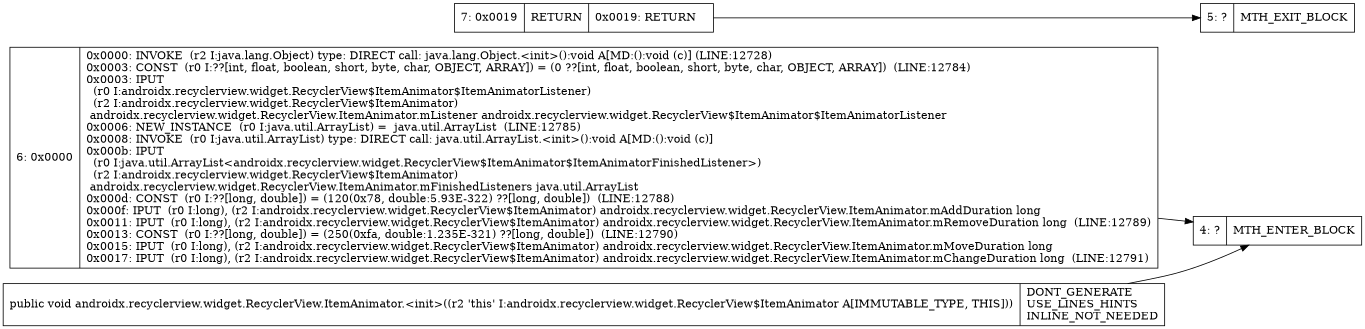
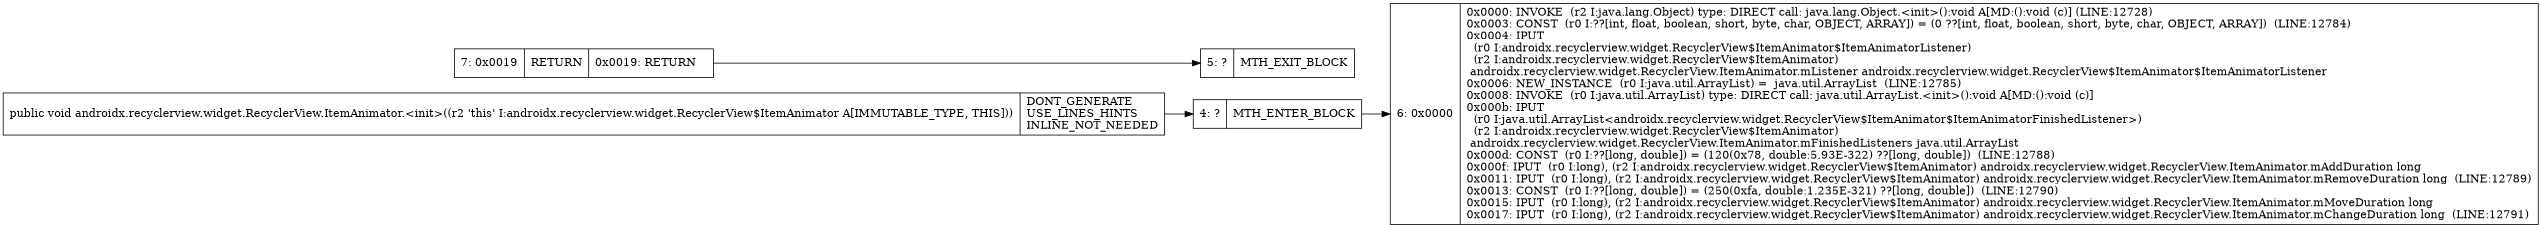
  digraph {
    rankdir=LR
    node [shape=record]
    n1 [label="{4\:\ ?|MTH_ENTER_BLOCK\l}"]
-   n2 [label="{6\:\ 0x0000|0x0000: INVOKE  (r2 I:java.lang.Object) type: DIRECT call: java.lang.Object.\<init\>():void A[MD:():void (c)] (LINE:12728)\l0x0003: CONST  (r0 I:??[int, float, boolean, short, byte, char, OBJECT, ARRAY]) = (0 ??[int, float, boolean, short, byte, char, OBJECT, ARRAY])  (LINE:12784)\l0x0003: IPUT  \l  (r0 I:androidx.recyclerview.widget.RecyclerView$ItemAnimator$ItemAnimatorListener)\l  (r2 I:androidx.recyclerview.widget.RecyclerView$ItemAnimator)\l androidx.recyclerview.widget.RecyclerView.ItemAnimator.mListener androidx.recyclerview.widget.RecyclerView$ItemAnimator$ItemAnimatorListener \l0x0006: NEW_INSTANCE  (r0 I:java.util.ArrayList) =  java.util.ArrayList  (LINE:12785)\l0x0008: INVOKE  (r0 I:java.util.ArrayList) type: DIRECT call: java.util.ArrayList.\<init\>():void A[MD:():void (c)]\l0x000b: IPUT  \l  (r0 I:java.util.ArrayList\<androidx.recyclerview.widget.RecyclerView$ItemAnimator$ItemAnimatorFinishedListener\>)\l  (r2 I:androidx.recyclerview.widget.RecyclerView$ItemAnimator)\l androidx.recyclerview.widget.RecyclerView.ItemAnimator.mFinishedListeners java.util.ArrayList \l0x000d: CONST  (r0 I:??[long, double]) = (120(0x78, double:5.93E\-322) ??[long, double])  (LINE:12788)\l0x000f: IPUT  (r0 I:long), (r2 I:androidx.recyclerview.widget.RecyclerView$ItemAnimator) androidx.recyclerview.widget.RecyclerView.ItemAnimator.mAddDuration long \l0x0011: IPUT  (r0 I:long), (r2 I:androidx.recyclerview.widget.RecyclerView$ItemAnimator) androidx.recyclerview.widget.RecyclerView.ItemAnimator.mRemoveDuration long  (LINE:12789)\l0x0013: CONST  (r0 I:??[long, double]) = (250(0xfa, double:1.235E\-321) ??[long, double])  (LINE:12790)\l0x0015: IPUT  (r0 I:long), (r2 I:androidx.recyclerview.widget.RecyclerView$ItemAnimator) androidx.recyclerview.widget.RecyclerView.ItemAnimator.mMoveDuration long \l0x0017: IPUT  (r0 I:long), (r2 I:androidx.recyclerview.widget.RecyclerView$ItemAnimator) androidx.recyclerview.widget.RecyclerView.ItemAnimator.mChangeDuration long  (LINE:12791)\l}"]
+   n2 [label="{6\:\ 0x0000|0x0000: INVOKE  (r2 I:java.lang.Object) type: DIRECT call: java.lang.Object.\<init\>():void A[MD:():void (c)] (LINE:12728)\l0x0003: CONST  (r0 I:??[int, float, boolean, short, byte, char, OBJECT, ARRAY]) = (0 ??[int, float, boolean, short, byte, char, OBJECT, ARRAY])  (LINE:12784)\l0x0004: IPUT  \l  (r0 I:androidx.recyclerview.widget.RecyclerView$ItemAnimator$ItemAnimatorListener)\l  (r2 I:androidx.recyclerview.widget.RecyclerView$ItemAnimator)\l androidx.recyclerview.widget.RecyclerView.ItemAnimator.mListener androidx.recyclerview.widget.RecyclerView$ItemAnimator$ItemAnimatorListener \l0x0006: NEW_INSTANCE  (r0 I:java.util.ArrayList) =  java.util.ArrayList  (LINE:12785)\l0x0008: INVOKE  (r0 I:java.util.ArrayList) type: DIRECT call: java.util.ArrayList.\<init\>():void A[MD:():void (c)]\l0x000b: IPUT  \l  (r0 I:java.util.ArrayList\<androidx.recyclerview.widget.RecyclerView$ItemAnimator$ItemAnimatorFinishedListener\>)\l  (r2 I:androidx.recyclerview.widget.RecyclerView$ItemAnimator)\l androidx.recyclerview.widget.RecyclerView.ItemAnimator.mFinishedListeners java.util.ArrayList \l0x000d: CONST  (r0 I:??[long, double]) = (120(0x78, double:5.93E\-322) ??[long, double])  (LINE:12788)\l0x000f: IPUT  (r0 I:long), (r2 I:androidx.recyclerview.widget.RecyclerView$ItemAnimator) androidx.recyclerview.widget.RecyclerView.ItemAnimator.mAddDuration long \l0x0011: IPUT  (r0 I:long), (r2 I:androidx.recyclerview.widget.RecyclerView$ItemAnimator) androidx.recyclerview.widget.RecyclerView.ItemAnimator.mRemoveDuration long  (LINE:12789)\l0x0013: CONST  (r0 I:??[long, double]) = (250(0xfa, double:1.235E\-321) ??[long, double])  (LINE:12790)\l0x0015: IPUT  (r0 I:long), (r2 I:androidx.recyclerview.widget.RecyclerView$ItemAnimator) androidx.recyclerview.widget.RecyclerView.ItemAnimator.mMoveDuration long \l0x0017: IPUT  (r0 I:long), (r2 I:androidx.recyclerview.widget.RecyclerView$ItemAnimator) androidx.recyclerview.widget.RecyclerView.ItemAnimator.mChangeDuration long  (LINE:12791)\l}"]
    n3 [label="{7\:\ 0x0019|RETURN\l|0x0019: RETURN   \l}"]
    n4 [label="{5\:\ ?|MTH_EXIT_BLOCK\l}"]
    n5 [label="{public void androidx.recyclerview.widget.RecyclerView.ItemAnimator.\<init\>((r2 'this' I:androidx.recyclerview.widget.RecyclerView$ItemAnimator A[IMMUTABLE_TYPE, THIS]))  | DONT_GENERATE\lUSE_LINES_HINTS\lINLINE_NOT_NEEDED\l}"]
-   n2 -> n1
+   n1 -> n2
    n3 -> n4
    n5 -> n1
  }
